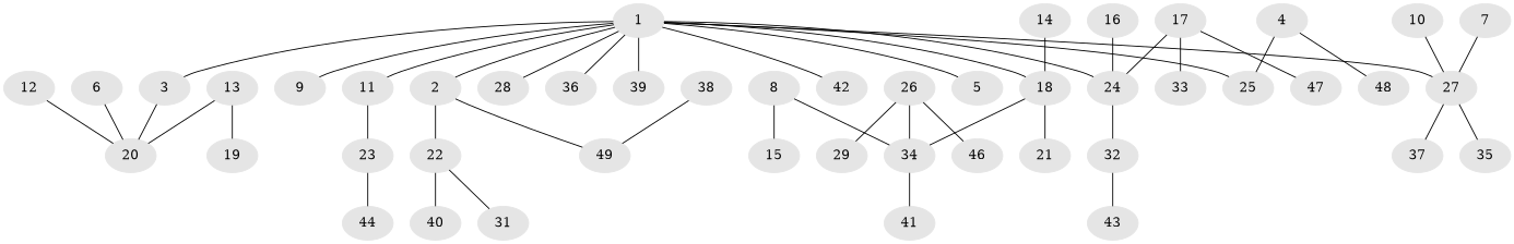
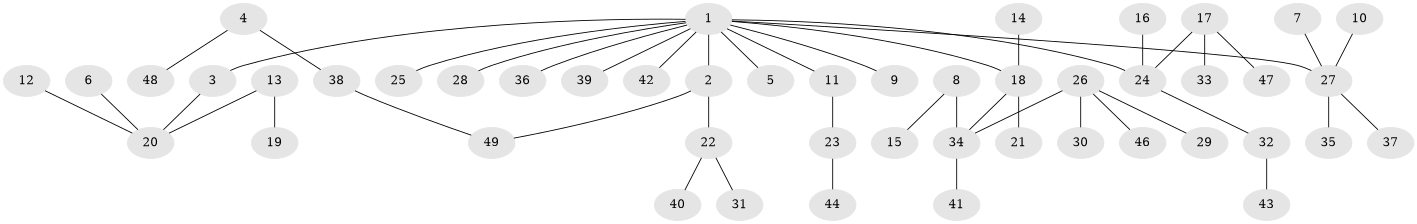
  graph {
    node [color=gray90 style=filled]
    edge [weight=1.0]
    1
    2
    3
    5
    9
    11
    18
    24
    25
    27
    28
    36
    39
    42
    22
    49
    20
    23
    34
    21
    32
    35
    37
    31
    40
    38
    4
    48
    6
    7
    8
    15
    41
    10
    44
    12
    13
    19
    14
    16
    17
    33
    47
    43
    26
    29
+   30
    46
    1 -- 2
    1 -- 3
    1 -- 5
    1 -- 9
    1 -- 11
    1 -- 18
    1 -- 24
    1 -- 25
    1 -- 27
    1 -- 28
    1 -- 36
    1 -- 39
    1 -- 42
    2 -- 22
    2 -- 49
    3 -- 20
    11 -- 23
    18 -- 34
    18 -- 21
    24 -- 32
    27 -- 35
    27 -- 37
    22 -- 31
    22 -- 40
    23 -- 44
    34 -- 41
    32 -- 43
    38 -- 49
-   4 -- 25
+   4 -- 38
    4 -- 48
    6 -- 20
    7 -- 27
    8 -- 34
    8 -- 15
    10 -- 27
    12 -- 20
    13 -- 20
    13 -- 19
    14 -- 18
    16 -- 24
    17 -- 24
    17 -- 33
    17 -- 47
    26 -- 34
    26 -- 29
+   26 -- 30
    26 -- 46
  }
